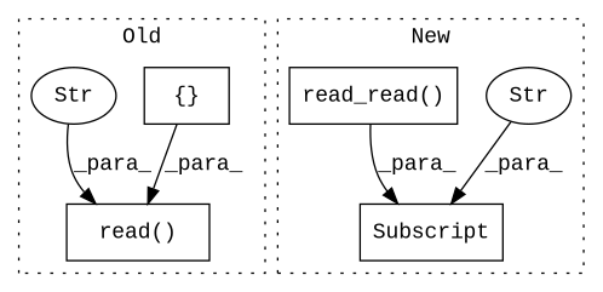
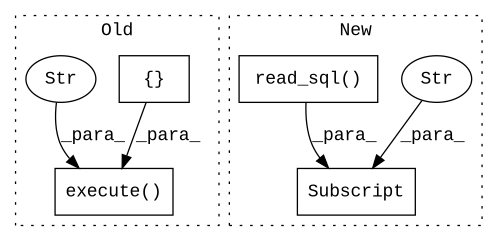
  digraph {
    fontname="Liberation Mono"
    node [a=75 fontname="Liberation Mono" shape=box]
    edge [fontname="Liberation Mono"]
-   n1 [l="11,1" label="read()" s="1633,1712"]
+   n1 [l="11,1" label="execute()" s="1633,1712"]
    n2 [a=59 l="1,0" label="{}" s="1588,1600"]
    n3 [a=66 l=52 label=Str s=1644 shape=ellipse]
    n4 [a=63 l="47,0" label=Subscript s="1948,0"]
    n5 [a=66 l=6 label=Str s=1988 shape=ellipse]
-   n6 [l="12,1" label="read_read()" s="1948,1978"]
+   n6 [l="12,1" label="read_sql()" s="1948,1978"]
    subgraph cluster_1 {
      label=Old
      style=dotted
      n1
      n2
      n3
    }
    subgraph cluster_2 {
      label=New
      style=dotted
      n4
      n5
      n6
    }
    n2 -> n1 [label=_para_]
    n3 -> n1 [label=_para_]
    n5 -> n4 [label=_para_]
    n6 -> n4 [label=_para_]
  }
